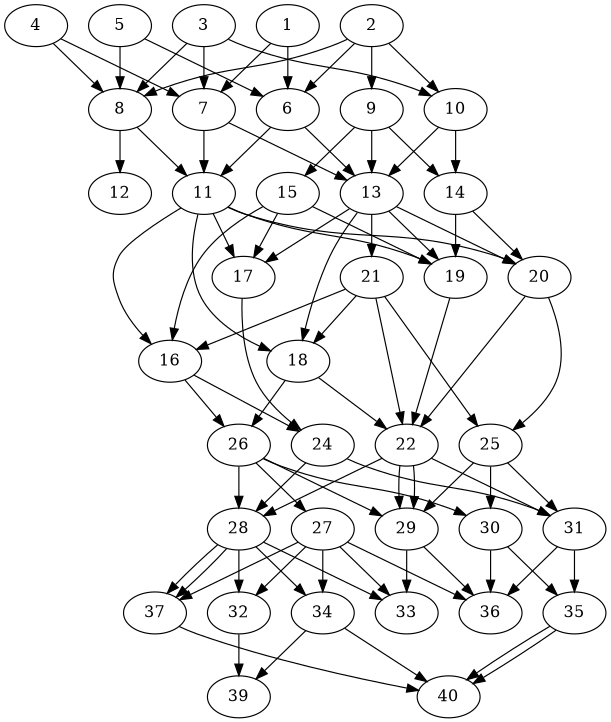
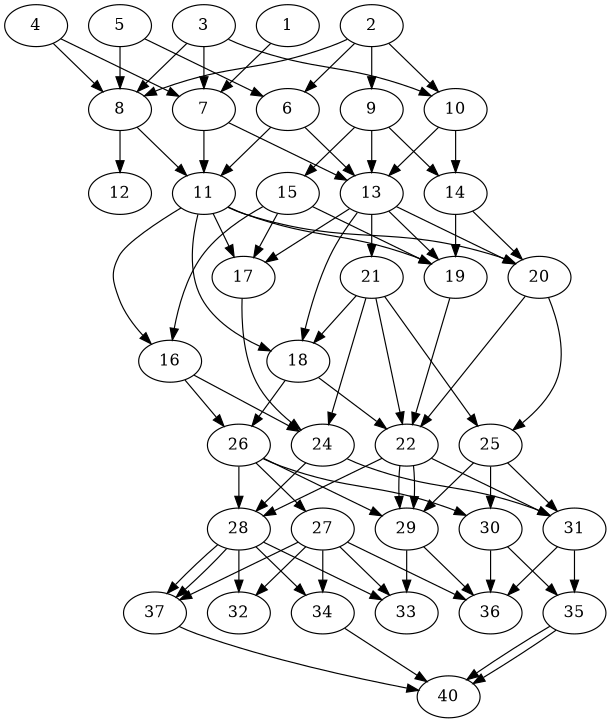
  digraph {
    node [alpha=0.14]
    1 [alpha=0.00 expect_size=18375680]
    6 [alpha=0.05 expect_size=37784576]
    7 [alpha=0.05 expect_size=49767424]
    11 [alpha=0.13 expect_size=44300288]
    13 [alpha=0.07 expect_size=31055872]
    16 [alpha=0.02 expect_size=38896640]
    17 [alpha=0.09 expect_size=51515392]
    18 [alpha=0.01 expect_size=16741376]
    19 [alpha=0.15 expect_size=49622016]
    20 [alpha=0.19 expect_size=23701504]
    21 [alpha=0.09 expect_size=38167552]
    2 [expect_size=39960576]
    8 [expect_size=19377152]
    9 [alpha=0.09 expect_size=41987072]
    10 [alpha=0.06 expect_size=11121664]
    12 [alpha=0.10 expect_size=45195264]
    14 [alpha=0.10 expect_size=35904512]
    15 [alpha=0.07 expect_size=24942592]
    3 [alpha=0.02 expect_size=28485632]
    4 [alpha=0.15 expect_size=19551232]
    5 [alpha=0.06 expect_size=23320576]
    24 [alpha=0.08 expect_size=14016512]
    26 [alpha=0.18 expect_size=7465984]
    22 [expect_size=21273600]
    25 [alpha=0.16 expect_size=38289408]
    28 [alpha=0.05 expect_size=32418816]
    31 [expect_size=21724160]
    29 [alpha=0.08 expect_size=34262016]
    30 [alpha=0.12 expect_size=23079936]
    27 [alpha=0.19 expect_size=11043840]
    32 [alpha=0.12 expect_size=43327488]
    33 [alpha=0.01 expect_size=28237824]
    34 [alpha=0.03 expect_size=46881792]
    37 [alpha=0.03 expect_size=5994496]
    36 [alpha=0.19 expect_size=10449920]
    35 [expect_size=19198976]
-   39 [alpha=0.00 expect_size=16108544]
    40 [alpha=0.16 expect_size=34373632]
-   1 -> 6
    1 -> 7
    6 -> 11
    6 -> 13
    7 -> 11
    7 -> 13
    11 -> 16
    11 -> 17
    11 -> 18
    11 -> 19
    11 -> 20
    13 -> 17
    13 -> 18
    13 -> 19
    13 -> 20
    13 -> 21
    16 -> 24
    16 -> 26
    17 -> 24
    18 -> 26
    18 -> 22
    19 -> 22
    20 -> 22
    20 -> 25
    21 -> 18
-   21 -> 16
+   21 -> 24
    21 -> 22
    21 -> 25
    2 -> 6
    2 -> 8
    2 -> 9
    2 -> 10
    8 -> 11
    8 -> 12
    9 -> 13
    9 -> 14
    9 -> 15
    10 -> 13
    10 -> 14
    14 -> 19
    14 -> 20
    15 -> 16
    15 -> 17
    15 -> 19
    3 -> 7
    3 -> 8
    3 -> 10
    4 -> 7
    4 -> 8
    5 -> 6
    5 -> 8
    24 -> 28
    24 -> 31
    26 -> 28
    26 -> 29
    26 -> 30
    26 -> 27
    22 -> 28
    22 -> 31
    22 -> 29
    22 -> 29
    25 -> 31
    25 -> 29
    25 -> 30
    28 -> 32
    28 -> 33
    28 -> 34
    28 -> 37
    28 -> 37
    31 -> 36
    31 -> 35
    29 -> 33
    29 -> 36
    30 -> 36
    30 -> 35
    27 -> 32
    27 -> 33
    27 -> 34
    27 -> 37
    27 -> 36
-   32 -> 39
-   34 -> 39
    34 -> 40
    37 -> 40
    35 -> 40
    35 -> 40
  }
